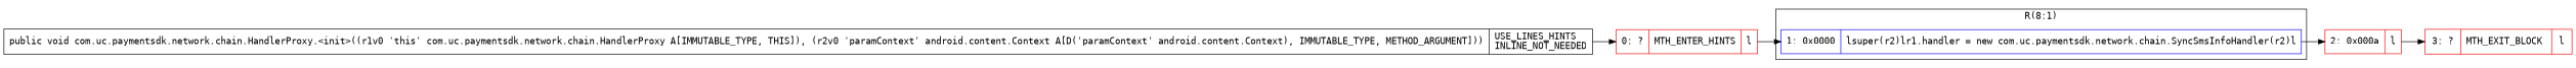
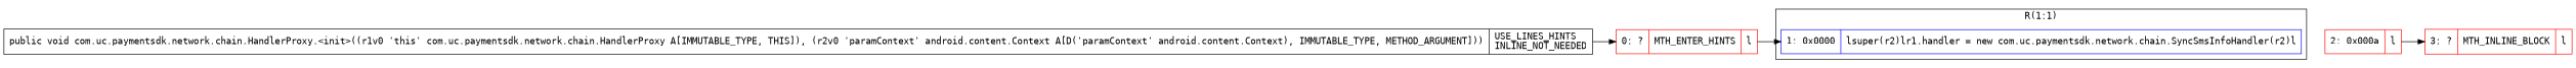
  digraph {
    fontname="DejaVu Sans Mono"
    rankdir=LR
    node [color=red fontname="DejaVu Sans Mono" shape=record]
    edge [fontname="DejaVu Sans Mono"]
    n1 [color=blue label="{1\:\ 0x0000|lsuper(r2)lr1.handler = new com.uc.paymentsdk.network.chain.SyncSmsInfoHandler(r2)l}"]
    n2 [label="{2\:\ 0x000a|l}"]
-   n3 [label="{3\:\ ?|MTH_EXIT_BLOCK\l|l}"]
+   n3 [label="{3\:\ ?|MTH_INLINE_BLOCK\l|l}"]
    n4 [label="{0\:\ ?|MTH_ENTER_HINTS\l|l}"]
    n5 [label="{public void com.uc.paymentsdk.network.chain.HandlerProxy.\<init\>((r1v0 'this' com.uc.paymentsdk.network.chain.HandlerProxy A[IMMUTABLE_TYPE, THIS]), (r2v0 'paramContext' android.content.Context A[D('paramContext' android.content.Context), IMMUTABLE_TYPE, METHOD_ARGUMENT]))  | USE_LINES_HINTS\lINLINE_NOT_NEEDED\l}" color=""]
    subgraph cluster_1 {
-     label="R(8:1)"
+     label="R(1:1)"
      n1
    }
-   n1 -> n2
    n2 -> n3
    n4 -> n1
    n5 -> n4
  }
